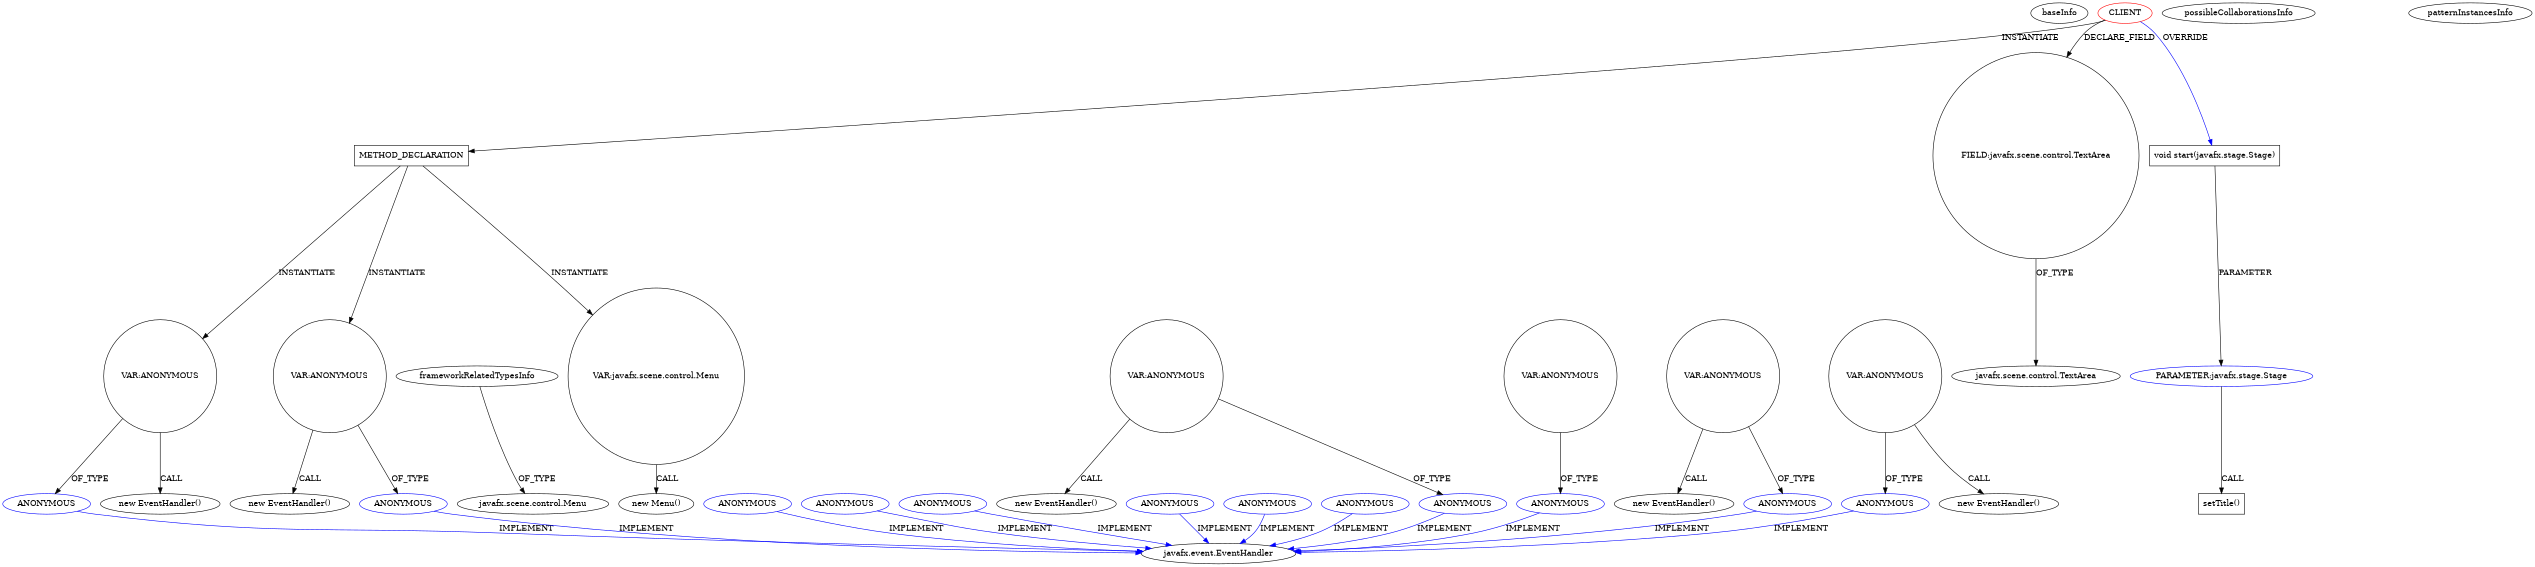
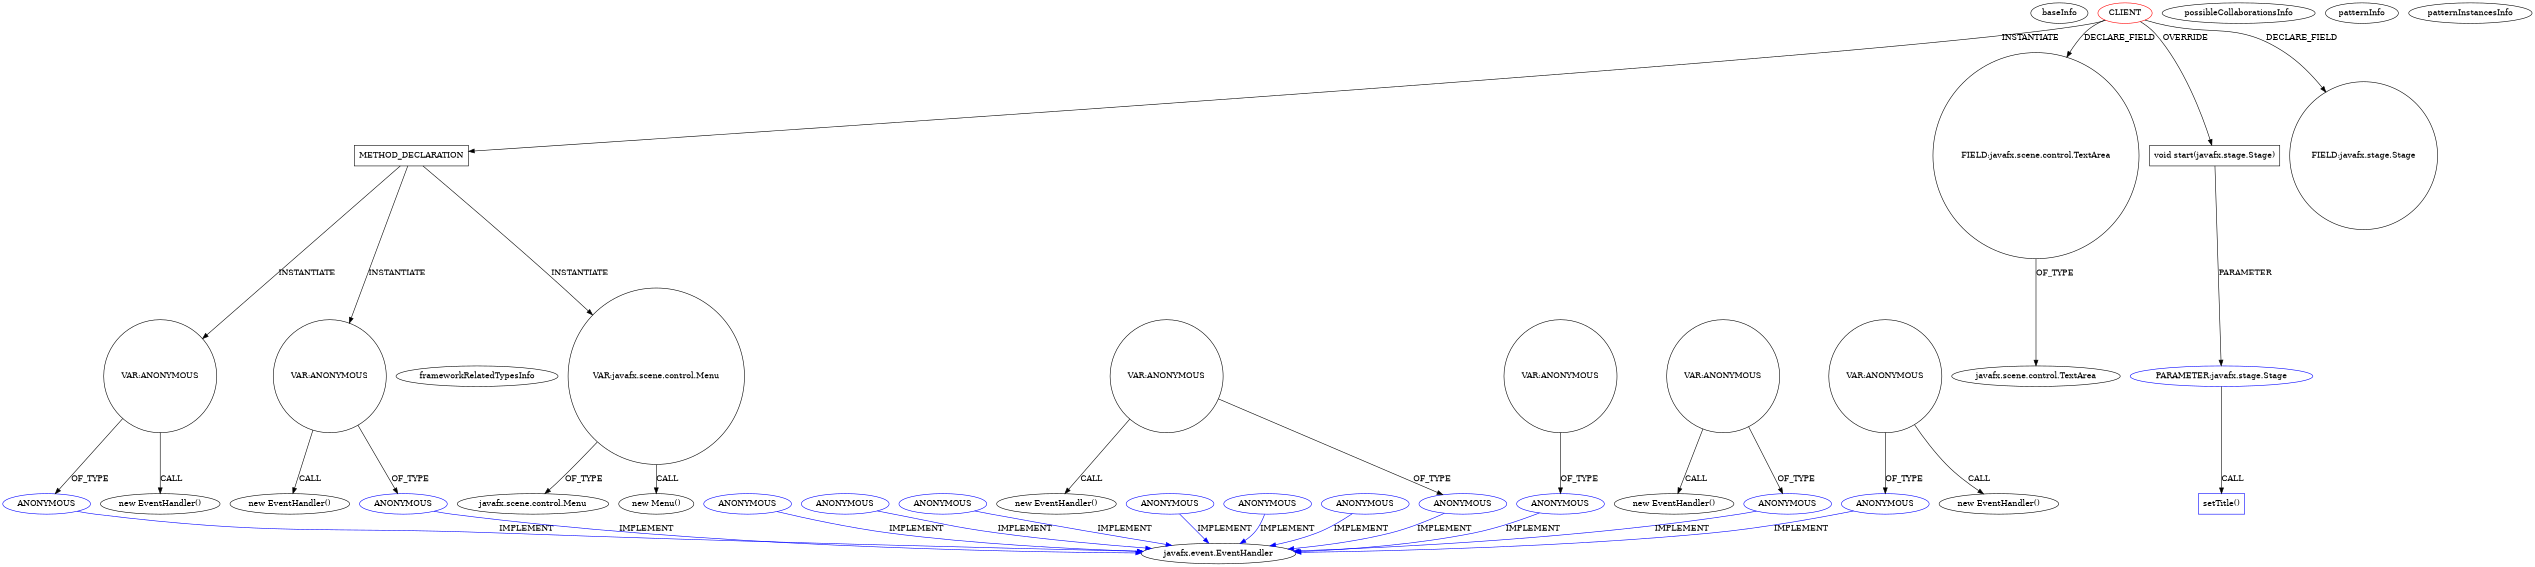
  digraph {
    node [isFrameworkType=false vertexType=REFERENCE_ANONYMOUS_DECLARATION]
    baseInfo [category=pattern graphId=1822 isAnonymous=false possibleRelation=false isFrameworkType="" vertexType=""]
    frameworkRelatedTypesInfo [isFrameworkType="" vertexType=""]
    possibleCollaborationsInfo [isFrameworkType="" vertexType=""]
+   patternInfo [frequency=2.0 patternRootClient=0 isFrameworkType="" vertexType=""]
    patternInstancesInfo [0="indysvision-EatWorldEditor~/indysvision-EatWorldEditor/EatWorldEditor-master/src/com/indyvision/eatworld/editor/Main.java~Main~3178" 1="Zulukas-IJA~/Zulukas-IJA/IJA-master/src/InsightJournalApplication/GUI.java~GUI~1631" isFrameworkType="" vertexType=""]
    n6 [label="new Menu()" vertexType=CONSTRUCTOR_CALL]
    n7 [label="VAR:javafx.scene.control.Menu" shape=circle vertexType=VARIABLE_EXPRESION]
    n8 [label="javafx.scene.control.Menu" vertexType=FRAMEWORK_CLASS_TYPE]
    n9 [label=METHOD_DECLARATION shape=box vertexType=CLIENT_METHOD_DECLARATION]
    n10 [label="VAR:ANONYMOUS" shape=circle vertexType=VARIABLE_EXPRESION]
    n11 [label="VAR:ANONYMOUS" shape=circle vertexType=VARIABLE_EXPRESION]
    n12 [color=blue label=ANONYMOUS]
    n13 [label="new EventHandler()" vertexType=CONSTRUCTOR_CALL]
    n14 [color=blue label=ANONYMOUS]
    n15 [label="new EventHandler()" vertexType=CONSTRUCTOR_CALL]
    n16 [color=red label=CLIENT vertexType=ROOT_CLIENT_CLASS_DECLARATION]
    n17 [label="FIELD:javafx.scene.control.TextArea" shape=circle vertexType=FIELD_DECLARATION]
    n18 [label="void start(javafx.stage.Stage)" shape=box vertexType=OVERRIDING_METHOD_DECLARATION]
+   n19 [label="FIELD:javafx.stage.Stage" shape=circle vertexType=FIELD_DECLARATION]
    n20 [label="javafx.scene.control.TextArea" vertexType=FRAMEWORK_CLASS_TYPE]
    n21 [color=blue label="PARAMETER:javafx.stage.Stage" vertexType=PARAMETER_DECLARATION]
-   n22 [label="setTitle()" shape=box vertexType=INSIDE_CALL]
+   n22 [label="setTitle()" shape=box vertexType=INSIDE_CALL color=blue]
    n23 [label="javafx.event.EventHandler" vertexType=FRAMEWORK_INTERFACE_TYPE]
    n24 [color=blue label=ANONYMOUS]
    n25 [color=blue label=ANONYMOUS]
    n26 [color=blue label=ANONYMOUS]
    n27 [color=blue label=ANONYMOUS]
    n28 [color=blue label=ANONYMOUS]
    n29 [color=blue label=ANONYMOUS]
    n30 [color=blue label=ANONYMOUS]
    n31 [color=blue label=ANONYMOUS]
    n32 [color=blue label=ANONYMOUS]
    n33 [color=blue label=ANONYMOUS]
    n34 [label="VAR:ANONYMOUS" shape=circle vertexType=VARIABLE_EXPRESION]
    n35 [label="new EventHandler()" vertexType=CONSTRUCTOR_CALL]
    n36 [label="VAR:ANONYMOUS" shape=circle vertexType=VARIABLE_EXPRESION]
    n37 [label="new EventHandler()" vertexType=CONSTRUCTOR_CALL]
    n38 [label="VAR:ANONYMOUS" shape=circle vertexType=VARIABLE_EXPRESION]
    n39 [label="new EventHandler()" vertexType=CONSTRUCTOR_CALL]
    n40 [label="VAR:ANONYMOUS" shape=circle vertexType=VARIABLE_EXPRESION]
    n7 -> n6 [label=CALL]
-   frameworkRelatedTypesInfo -> n8 [label=OF_TYPE]
+   n7 -> n8 [label=OF_TYPE]
    n9 -> n7 [label=INSTANTIATE]
    n9 -> n10 [label=INSTANTIATE]
    n9 -> n11 [label=INSTANTIATE]
    n10 -> n12 [label=OF_TYPE]
    n10 -> n13 [label=CALL]
    n11 -> n14 [label=OF_TYPE]
    n11 -> n15 [label=CALL]
    n12 -> n23 [color=blue label=IMPLEMENT]
    n14 -> n23 [color=blue label=IMPLEMENT]
    n16 -> n9 [label=INSTANTIATE]
    n16 -> n17 [label=DECLARE_FIELD]
-   n16 -> n18 [label=OVERRIDE color=blue]
+   n16 -> n18 [label=OVERRIDE]
+   n16 -> n19 [label=DECLARE_FIELD]
    n17 -> n20 [label=OF_TYPE]
    n18 -> n21 [label=PARAMETER]
    n21 -> n22 [label=CALL]
    n24 -> n23 [color=blue label=IMPLEMENT]
    n25 -> n23 [color=blue label=IMPLEMENT]
    n26 -> n23 [color=blue label=IMPLEMENT]
    n27 -> n23 [color=blue label=IMPLEMENT]
    n28 -> n23 [color=blue label=IMPLEMENT]
    n29 -> n23 [color=blue label=IMPLEMENT]
    n30 -> n23 [color=blue label=IMPLEMENT]
    n31 -> n23 [color=blue label=IMPLEMENT]
    n32 -> n23 [color=blue label=IMPLEMENT]
    n33 -> n23 [color=blue label=IMPLEMENT]
    n34 -> n29 [label=OF_TYPE]
    n34 -> n35 [label=CALL]
    n36 -> n33 [label=OF_TYPE]
    n36 -> n37 [label=CALL]
    n38 -> n24 [label=OF_TYPE]
    n38 -> n39 [label=CALL]
    n40 -> n25 [label=OF_TYPE]
  }
